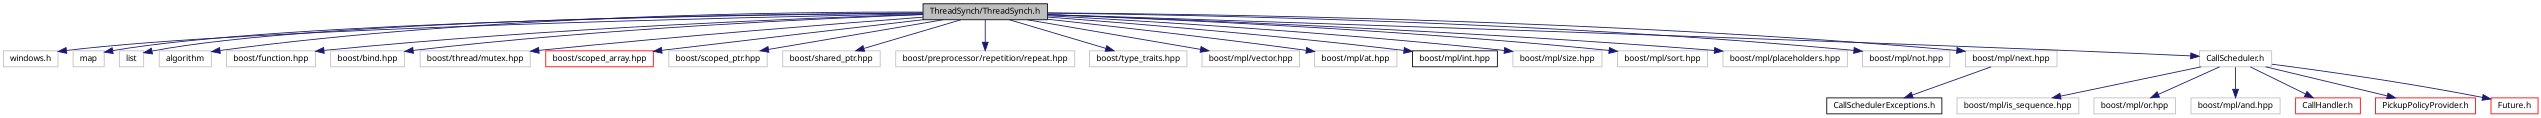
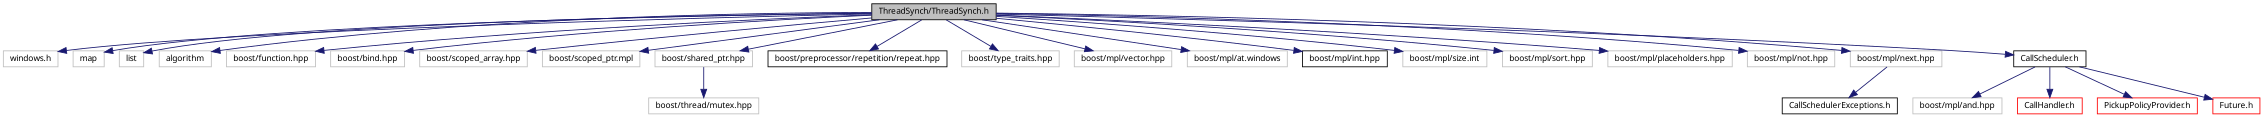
  digraph {
    rankdir=TB
    node [color=grey75 fillcolor=white fontname="FreeSans.ttf" fontsize=10 shape=record style=filled]
    edge [color=midnightblue fontname="FreeSans.ttf" fontsize=10 labelfontname="FreeSans.ttf" labelfontsize=10 style=solid]
    n1 [color=black fillcolor=grey75 fontcolor=black height=0.2 label="ThreadSynch/ThreadSynch.h" width=0.4]
    n2 [height=0.2 label="windows.h" width=0.4]
    n3 [height=0.2 label=map width=0.4]
    n4 [height=0.2 label=list width=0.4]
    n5 [height=0.2 label=algorithm width=0.4]
    n6 [height=0.2 label="boost/function.hpp" width=0.4]
    n7 [height=0.2 label="boost/bind.hpp" width=0.4]
    n8 [height=0.2 label="boost/thread/mutex.hpp" width=0.4]
-   n9 [color=red height=0.2 label="boost/scoped_array.hpp" width=0.4]
-   n10 [height=0.2 label="boost/scoped_ptr.hpp" width=0.4]
+   n9 [height=0.2 label="boost/scoped_array.hpp" width=0.4]
+   n10 [height=0.2 label="boost/scoped_ptr.mpl" width=0.4]
    n11 [height=0.2 label="boost/shared_ptr.hpp" width=0.4]
-   n12 [height=0.2 label="boost/preprocessor/repetition/repeat.hpp" width=0.4]
+   n12 [color=black height=0.2 label="boost/preprocessor/repetition/repeat.hpp" width=0.4]
    n13 [height=0.2 label="boost/type_traits.hpp" width=0.4]
    n14 [height=0.2 label="boost/mpl/vector.hpp" width=0.4]
-   n15 [height=0.2 label="boost/mpl/at.hpp" width=0.4]
+   n15 [height=0.2 label="boost/mpl/at.windows" width=0.4]
    n16 [color=black height=0.2 label="boost/mpl/int.hpp" width=0.4]
-   n17 [height=0.2 label="boost/mpl/size.hpp" width=0.4]
+   n17 [height=0.2 label="boost/mpl/size.int" width=0.4]
    n18 [height=0.2 label="boost/mpl/sort.hpp" width=0.4]
    n19 [height=0.2 label="boost/mpl/placeholders.hpp" width=0.4]
    n20 [height=0.2 label="boost/mpl/not.hpp" width=0.4]
    n21 [height=0.2 label="boost/mpl/next.hpp" width=0.4]
-   n22 [height=0.2 label="CallScheduler.h" width=0.4]
+   n22 [color=black height=0.2 label="CallScheduler.h" width=0.4]
    n23 [color=black height=0.2 label="CallSchedulerExceptions.h" width=0.4]
-   n24 [height=0.2 label="boost/mpl/is_sequence.hpp" width=0.4]
-   n25 [height=0.2 label="boost/mpl/or.hpp" width=0.4]
    n26 [height=0.2 label="boost/mpl/and.hpp" width=0.4]
    n27 [color=red height=0.2 label="CallHandler.h" width=0.4]
    n28 [color=red height=0.2 label="PickupPolicyProvider.h" width=0.4]
    n29 [color=red height=0.2 label="Future.h" width=0.4]
    n1 -> n2
    n1 -> n3
    n1 -> n4
    n1 -> n5
    n1 -> n6
    n1 -> n7
-   n1 -> n8
+   n11 -> n8
    n1 -> n9
    n1 -> n10
    n1 -> n11
    n1 -> n12
    n1 -> n13
    n1 -> n14
    n1 -> n15
    n1 -> n16
    n1 -> n17
    n1 -> n18
    n1 -> n19
    n1 -> n20
    n1 -> n21
    n1 -> n22
    n21 -> n23
-   n22 -> n24
-   n22 -> n25
    n22 -> n26
    n22 -> n27
    n22 -> n28
    n22 -> n29
  }
